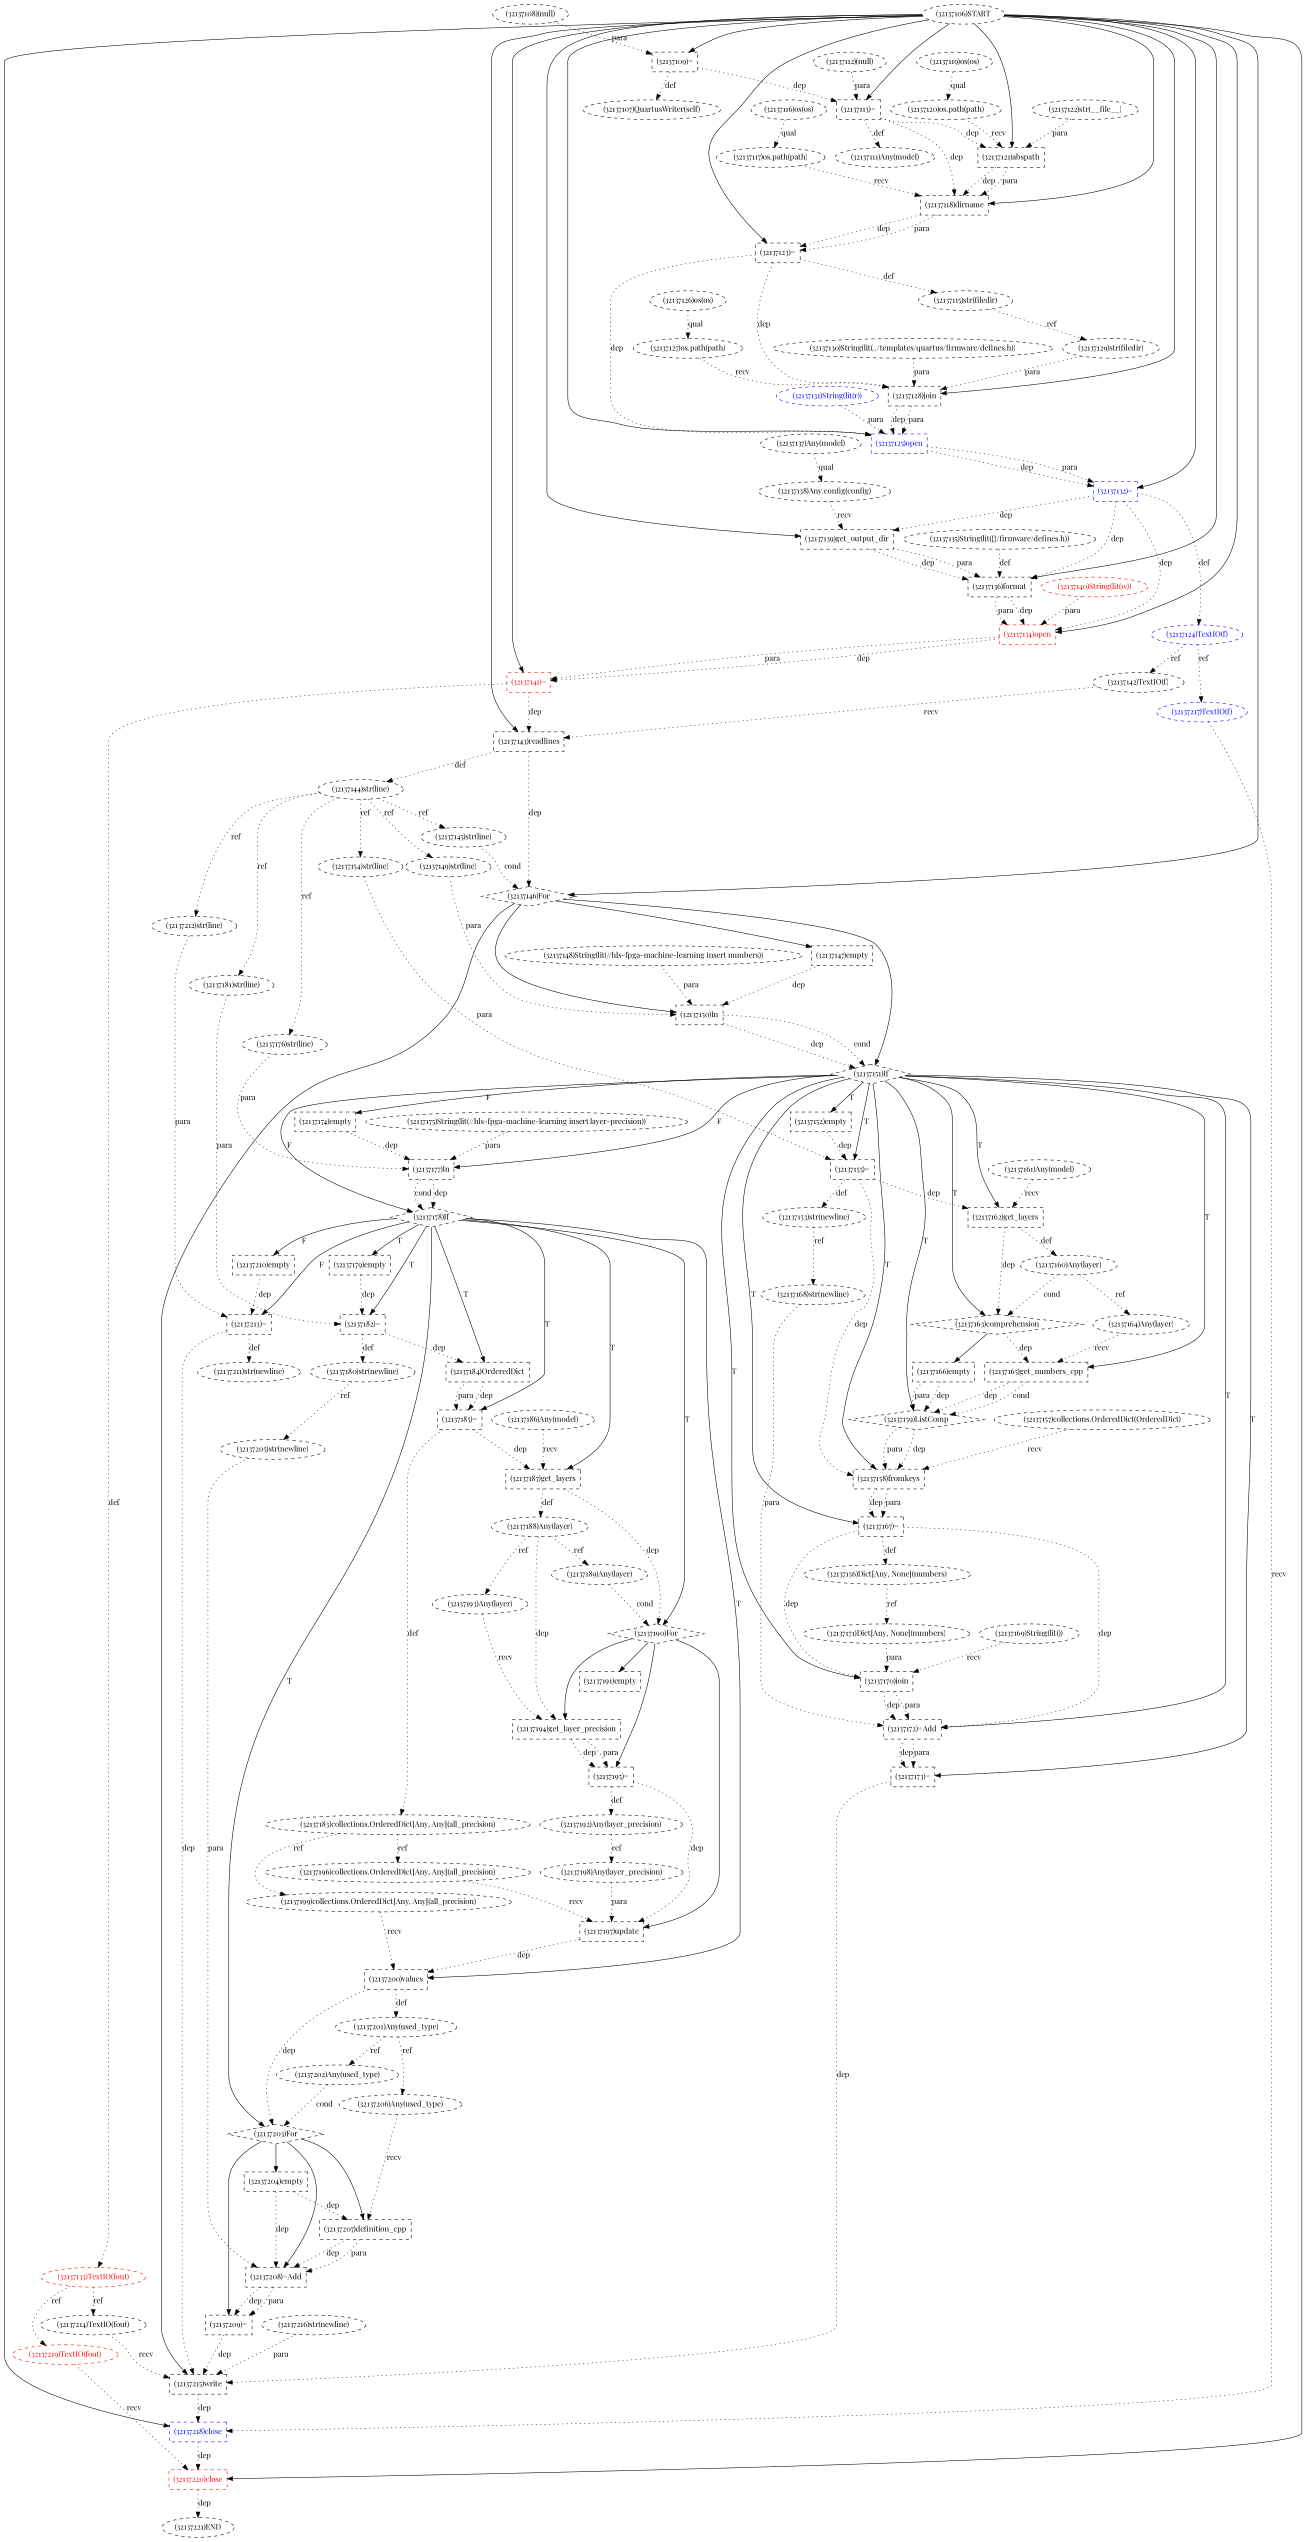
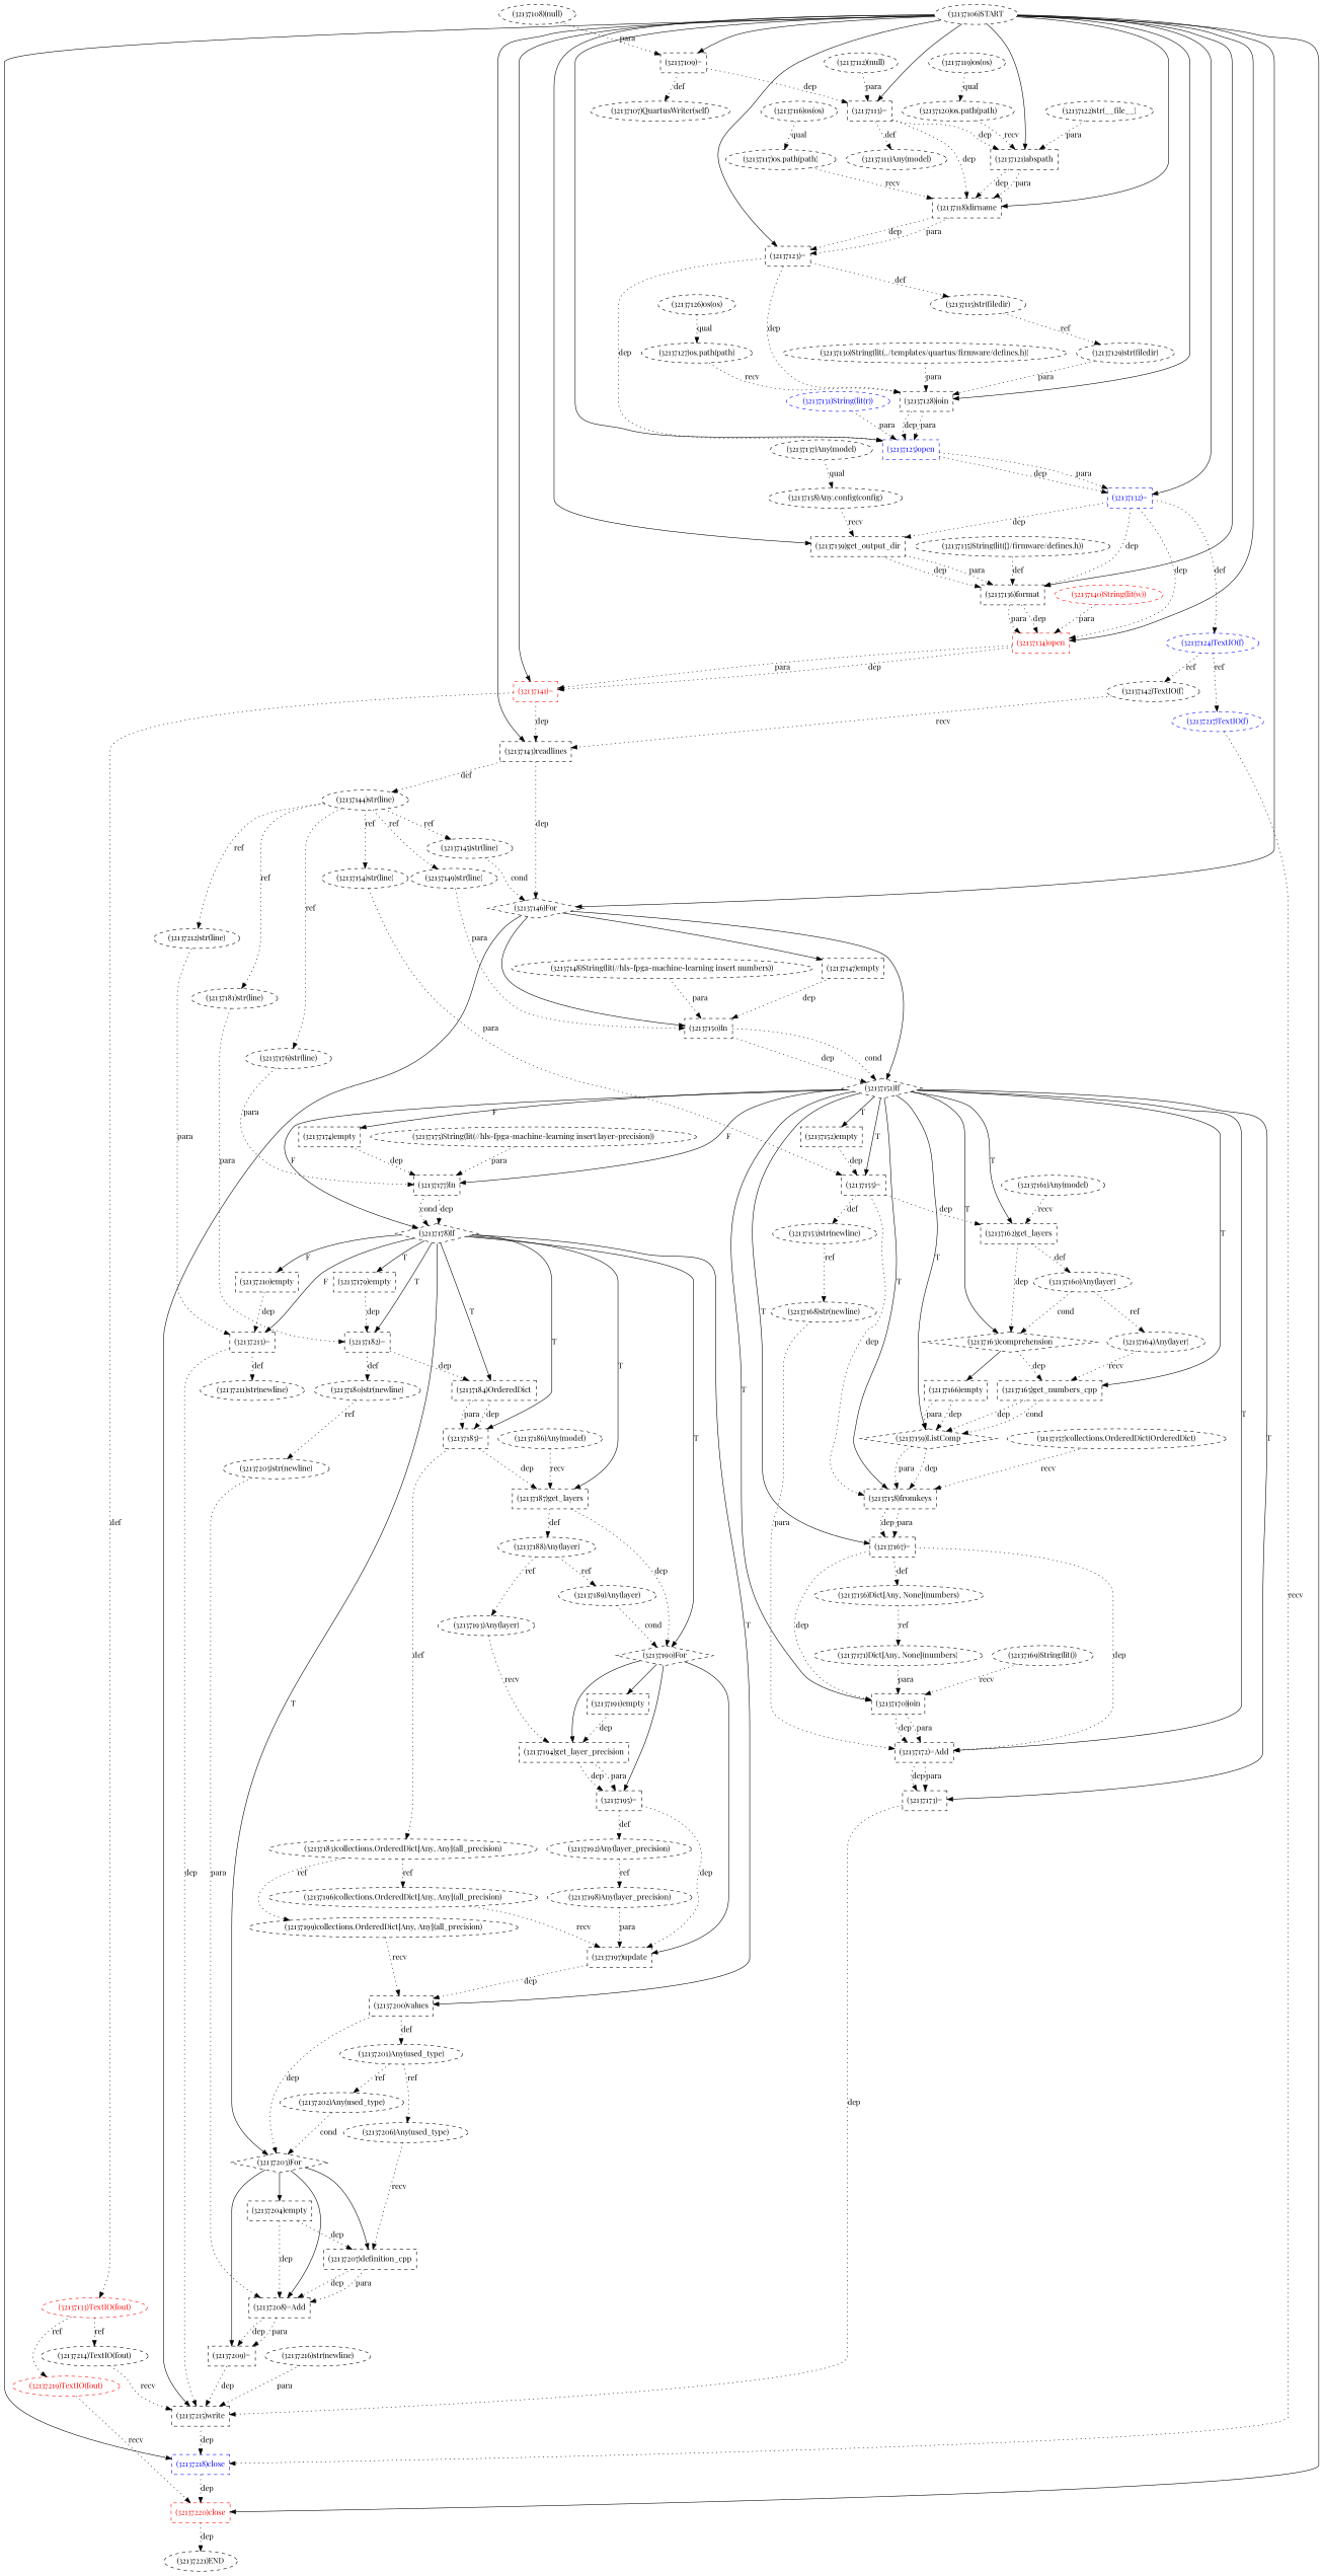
  digraph {
    fontname="Playfair Display"
    node [fontname="Playfair Display" shape=ellipse style=dashed]
    edge [fontname="Playfair Display" style=dotted]
    n1 [label="(32137156)Dict[Any, None](numbers)"]
    n2 [label="(32137171)Dict[Any, None](numbers)"]
    n3 [label="(32137170)join" shape=box]
    n4 [label="(32137183)collections.OrderedDict[Any, Any](all_precision)"]
    n5 [label="(32137196)collections.OrderedDict[Any, Any](all_precision)"]
    n6 [label="(32137199)collections.OrderedDict[Any, Any](all_precision)"]
    n7 [label="(32137197)update" shape=box]
    n8 [label="(32137200)values" shape=box]
    n9 [label="(32137107)QuartusWriter(self)"]
    n10 [label="(32137201)Any(used_type)"]
    n11 [label="(32137202)Any(used_type)"]
    n12 [label="(32137206)Any(used_type)"]
    n13 [label="(32137203)For" shape=diamond]
    n14 [label="(32137207)definition_cpp" shape=box]
    n15 [label="(32137129)str(filedir)"]
    n16 [label="(32137128)join" shape=box]
    n17 [color=blue fontcolor=blue label="(32137125)open" shape=box]
    n18 [label="(32137185)=" shape=box]
    n19 [label="(32137187)get_layers" shape=box]
    n20 [label="(32137190)For" shape=diamond]
    n21 [label="(32137188)Any(layer)"]
    n22 [label="(32137205)str(newline)"]
    n23 [label="(32137208)=Add" shape=box]
    n24 [label="(32137209)=" shape=box]
    n25 [label="(32137212)str(line)"]
    n26 [label="(32137213)=" shape=box]
    n27 [label="(32137215)write" shape=box]
    n28 [label="(32137211)str(newline)"]
    n29 [color=blue fontcolor=blue label="(32137218)close" shape=box]
    n30 [color=red fontcolor=red label="(32137220)close" shape=box]
    n31 [label="(32137168)str(newline)"]
    n32 [label="(32137172)=Add" shape=box]
    n33 [label="(32137173)=" shape=box]
    n34 [color=blue fontcolor=blue label="(32137132)=" shape=box]
    n35 [label="(32137221)END" shape=""]
    n36 [label="(32137152)empty" shape=box]
    n37 [label="(32137155)=" shape=box]
    n38 [label="(32137158)fromkeys" shape=box]
    n39 [label="(32137153)str(newline)"]
    n40 [label="(32137162)get_layers" shape=box]
    n41 [label="(32137115)str(filedir)"]
    n42 [label="(32137160)Any(layer)"]
    n43 [label="(32137163)comprehension" shape=diamond]
    n44 [label="(32137164)Any(layer)"]
    n45 [label="(32137166)empty" shape=box]
    n46 [label="(32137165)get_numbers_cpp" shape=box]
    n47 [label="(32137178)If" shape=diamond]
    n48 [label="(32137184)OrderedDict" shape=box]
    n49 [label="(32137179)empty" shape=box]
    n50 [label="(32137182)=" shape=box]
    n51 [label="(32137210)empty" shape=box]
    n52 [label="(32137180)str(newline)"]
    n53 [label="(32137194)get_layer_precision" shape=box]
    n54 [label="(32137195)=" shape=box]
    n55 [label="(32137191)empty" shape=box]
    n56 [label="(32137204)empty" shape=box]
    n57 [label="(32137192)Any(layer_precision)"]
    n58 [label="(32137198)Any(layer_precision)"]
-   n59 [label="(32137157)collections.OrderedDict(OrderedDict)"]
+   n59 [label="(31137157)collections.OrderedDict(OrderedDict)"]
    n60 [label="(32137167)=" shape=box]
    n61 [label="(32137139)get_output_dir" shape=box]
    n62 [label="(32137136)format" shape=box]
    n63 [color=red fontcolor=red label="(32137134)open" shape=box]
    n64 [label="(32137154)str(line)"]
    n65 [label="(32137174)empty" shape=box]
    n66 [label="(32137177)In" shape=box]
    n67 [label="(32137193)Any(layer)"]
    n68 [label="(32137147)empty" shape=box]
    n69 [label="(32137150)In" shape=box]
    n70 [label="(32137151)If" shape=diamond]
    n71 [label="(32137216)str(newline)"]
    n72 [label="(32137112)(null)"]
    n73 [label="(32137113)=" shape=box]
    n74 [label="(32137111)Any(model)"]
    n75 [label="(32137118)dirname" shape=box]
    n76 [label="(32137121)abspath" shape=box]
    n77 [label="(32137137)Any(model)"]
    n78 [label="(32137138)Any.config(config)"]
    n79 [color=blue fontcolor=blue label="(32137217)TextIO(f)"]
    n80 [label="(32137159)ListComp" shape=diamond]
    n81 [label="(32137108)(null)"]
    n82 [label="(32137109)=" shape=box]
    n83 [color=blue fontcolor=blue label="(32137124)TextIO(f)"]
    n84 [color=red fontcolor=red label="(32137141)=" shape=box]
    n85 [label="(32137142)TextIO(f)"]
    n86 [label="(32137119)os(os)"]
    n87 [label="(32137120)os.path(path)"]
    n88 [color=blue fontcolor=blue label="(32137131)String(lit(r))"]
    n89 [label="(32137169)String(lit())"]
    n90 [label="(32137123)=" shape=box]
    n91 [label="(32137143)readlines" shape=box]
    n92 [label="(32137146)For" shape=diamond]
    n93 [label="(32137144)str(line)"]
    n94 [label="(32137181)str(line)"]
    n95 [label="(32137176)str(line)"]
    n96 [label="(32137145)str(line)"]
    n97 [label="(32137149)str(line)"]
    n98 [label="(32137122)str(__file__)"]
    n99 [label="(32137214)TextIO(fout)"]
    n100 [label="(32137148)String(lit(//hls-fpga-machine-learning insert numbers))"]
    n101 [color=red fontcolor=red label="(32137133)TextIO(fout)"]
    n102 [color=red fontcolor=red label="(32137219)TextIO(fout)"]
    n103 [label="(32137189)Any(layer)"]
    n104 [label="(32137116)os(os)"]
    n105 [label="(32137117)os.path(path)"]
    n106 [label="(32137161)Any(model)"]
    n107 [label="(32137126)os(os)"]
    n108 [label="(32137127)os.path(path)"]
    n109 [color=red fontcolor=red label="(32137140)String(lit(w))"]
    n110 [label="(32137186)Any(model)"]
    n111 [label="(32137175)String(lit(//hls-fpga-machine-learning insert layer-precision))"]
    n112 [label="(32137106)START" shape=""]
    n113 [label="(32137130)String(lit(../templates/quartus/firmware/defines.h))"]
    n114 [label="(32137135)String(lit({}/firmware/defines.h))"]
    n1 -> n2 [label=ref]
    n2 -> n3 [label=para]
    n3 -> n32 [label=dep]
    n3 -> n32 [label=para]
    n4 -> n5 [label=ref]
    n4 -> n6 [label=ref]
    n5 -> n7 [label=recv]
    n6 -> n8 [label=recv]
    n7 -> n8 [label=dep]
    n8 -> n10 [label=def]
    n8 -> n13 [label=dep]
    n10 -> n11 [label=ref]
    n10 -> n12 [label=ref]
    n11 -> n13 [label=cond]
    n12 -> n14 [label=recv]
    n13 -> n14 [style=solid]
    n13 -> n23 [style=solid]
    n13 -> n24 [style=solid]
    n13 -> n56 [style=solid]
    n14 -> n23 [label=dep]
    n14 -> n23 [label=para]
    n15 -> n16 [label=para]
    n16 -> n17 [label=dep]
    n16 -> n17 [label=para]
    n17 -> n34 [label=dep]
    n17 -> n34 [label=para]
    n18 -> n4 [label=def]
    n18 -> n19 [label=dep]
    n19 -> n20 [label=dep]
    n19 -> n21 [label=def]
    n20 -> n7 [style=solid]
    n20 -> n53 [style=solid]
    n20 -> n54 [style=solid]
    n20 -> n55 [style=solid]
    n21 -> n67 [label=ref]
    n21 -> n103 [label=ref]
    n22 -> n23 [label=para]
    n23 -> n24 [label=dep]
    n23 -> n24 [label=para]
    n24 -> n27 [label=dep]
    n25 -> n26 [label=para]
    n26 -> n27 [label=dep]
    n26 -> n28 [label=def]
    n27 -> n29 [label=dep]
    n29 -> n30 [label=dep]
    n30 -> n35 [label=dep]
    n31 -> n32 [label=para]
    n32 -> n33 [label=dep]
    n32 -> n33 [label=para]
    n33 -> n27 [label=dep]
    n34 -> n61 [label=dep]
    n34 -> n62 [label=dep]
    n34 -> n63 [label=dep]
    n34 -> n83 [label=def]
    n36 -> n37 [label=dep]
    n37 -> n38 [label=dep]
    n37 -> n39 [label=def]
    n37 -> n40 [label=dep]
    n38 -> n60 [label=dep]
    n38 -> n60 [label=para]
    n39 -> n31 [label=ref]
    n40 -> n42 [label=def]
    n40 -> n43 [label=dep]
    n41 -> n15 [label=ref]
    n42 -> n43 [label=cond]
    n42 -> n44 [label=ref]
    n43 -> n45 [style=solid]
    n43 -> n46 [label=dep]
    n44 -> n46 [label=recv]
    n45 -> n80 [label=dep]
    n45 -> n80 [label=para]
    n46 -> n80 [label=dep]
    n46 -> n80 [label=cond]
    n47 -> n8 [label=T style=""]
    n47 -> n13 [label=T style=""]
    n47 -> n18 [label=T style=""]
    n47 -> n19 [label=T style=""]
    n47 -> n20 [label=T style=""]
    n47 -> n26 [label=F style=""]
    n47 -> n48 [label=T style=""]
    n47 -> n49 [label=T style=""]
    n47 -> n50 [label=T style=""]
    n47 -> n51 [label=F style=""]
    n48 -> n18 [label=dep]
    n48 -> n18 [label=para]
    n49 -> n50 [label=dep]
    n50 -> n48 [label=dep]
    n50 -> n52 [label=def]
    n51 -> n26 [label=dep]
    n52 -> n22 [label=ref]
    n53 -> n54 [label=dep]
    n53 -> n54 [label=para]
    n54 -> n7 [label=dep]
    n54 -> n57 [label=def]
-   n21 -> n53 [label=dep]
+   n55 -> n53 [label=dep]
    n56 -> n14 [label=dep]
    n56 -> n23 [label=dep]
    n57 -> n58 [label=ref]
    n58 -> n7 [label=para]
    n59 -> n38 [label=recv]
    n60 -> n1 [label=def]
    n60 -> n3 [label=dep]
    n60 -> n32 [label=dep]
    n61 -> n62 [label=dep]
    n61 -> n62 [label=para]
    n62 -> n63 [label=dep]
    n62 -> n63 [label=para]
    n63 -> n84 [label=dep]
    n63 -> n84 [label=para]
    n64 -> n37 [label=para]
    n65 -> n66 [label=dep]
    n66 -> n47 [label=dep]
    n66 -> n47 [label=cond]
    n67 -> n53 [label=recv]
    n68 -> n69 [label=dep]
    n69 -> n70 [label=dep]
    n69 -> n70 [label=cond]
    n70 -> n3 [label=T style=""]
    n70 -> n32 [label=T style=""]
    n70 -> n33 [label=T style=""]
    n70 -> n36 [label=T style=""]
    n70 -> n37 [label=T style=""]
    n70 -> n38 [label=T style=""]
    n70 -> n40 [label=T style=""]
    n70 -> n43 [label=T style=""]
    n70 -> n46 [label=T style=""]
    n70 -> n47 [label=F style=""]
    n70 -> n60 [label=T style=""]
    n70 -> n65 [label=F style=""]
    n70 -> n66 [label=F style=""]
    n70 -> n80 [label=T style=""]
    n71 -> n27 [label=para]
    n72 -> n73 [label=para]
    n73 -> n74 [label=def]
    n73 -> n75 [label=dep]
    n73 -> n76 [label=dep]
    n75 -> n90 [label=dep]
    n75 -> n90 [label=para]
    n76 -> n75 [label=dep]
    n76 -> n75 [label=para]
    n77 -> n78 [label=qual]
    n78 -> n61 [label=recv]
    n79 -> n29 [label=recv]
    n80 -> n38 [label=dep]
    n80 -> n38 [label=para]
    n81 -> n82 [label=para]
    n82 -> n9 [label=def]
    n82 -> n73 [label=dep]
    n83 -> n79 [label=ref]
    n83 -> n85 [label=ref]
    n84 -> n91 [label=dep]
    n84 -> n101 [label=def]
    n85 -> n91 [label=recv]
    n86 -> n87 [label=qual]
    n87 -> n76 [label=recv]
    n88 -> n17 [label=para]
    n89 -> n3 [label=recv]
    n90 -> n16 [label=dep]
    n90 -> n17 [label=dep]
    n90 -> n41 [label=def]
    n91 -> n92 [label=dep]
    n91 -> n93 [label=def]
    n92 -> n27 [style=solid]
    n92 -> n68 [style=solid]
    n92 -> n69 [style=solid]
    n92 -> n70 [style=solid]
    n93 -> n25 [label=ref]
    n93 -> n64 [label=ref]
    n93 -> n94 [label=ref]
    n93 -> n95 [label=ref]
    n93 -> n96 [label=ref]
    n93 -> n97 [label=ref]
    n94 -> n50 [label=para]
    n95 -> n66 [label=para]
    n96 -> n92 [label=cond]
    n97 -> n69 [label=para]
    n98 -> n76 [label=para]
    n99 -> n27 [label=recv]
    n100 -> n69 [label=para]
    n101 -> n99 [label=ref]
    n101 -> n102 [label=ref]
    n102 -> n30 [label=recv]
    n103 -> n20 [label=cond]
    n104 -> n105 [label=qual]
    n105 -> n75 [label=recv]
    n106 -> n40 [label=recv]
    n107 -> n108 [label=qual]
    n108 -> n16 [label=recv]
    n109 -> n63 [label=para]
    n110 -> n19 [label=recv]
    n111 -> n66 [label=para]
    n112 -> n16 [style=solid]
    n112 -> n17 [style=solid]
    n112 -> n29 [style=solid]
    n112 -> n30 [style=solid]
    n112 -> n34 [style=solid]
    n112 -> n61 [style=solid]
    n112 -> n62 [style=solid]
    n112 -> n63 [style=solid]
    n112 -> n73 [style=solid]
    n112 -> n75 [style=solid]
    n112 -> n76 [style=solid]
    n112 -> n82 [style=solid]
    n112 -> n84 [style=solid]
    n112 -> n90 [style=solid]
    n112 -> n91 [style=solid]
    n112 -> n92 [style=solid]
    n113 -> n16 [label=para]
    n114 -> n62 [label=def]
  }
